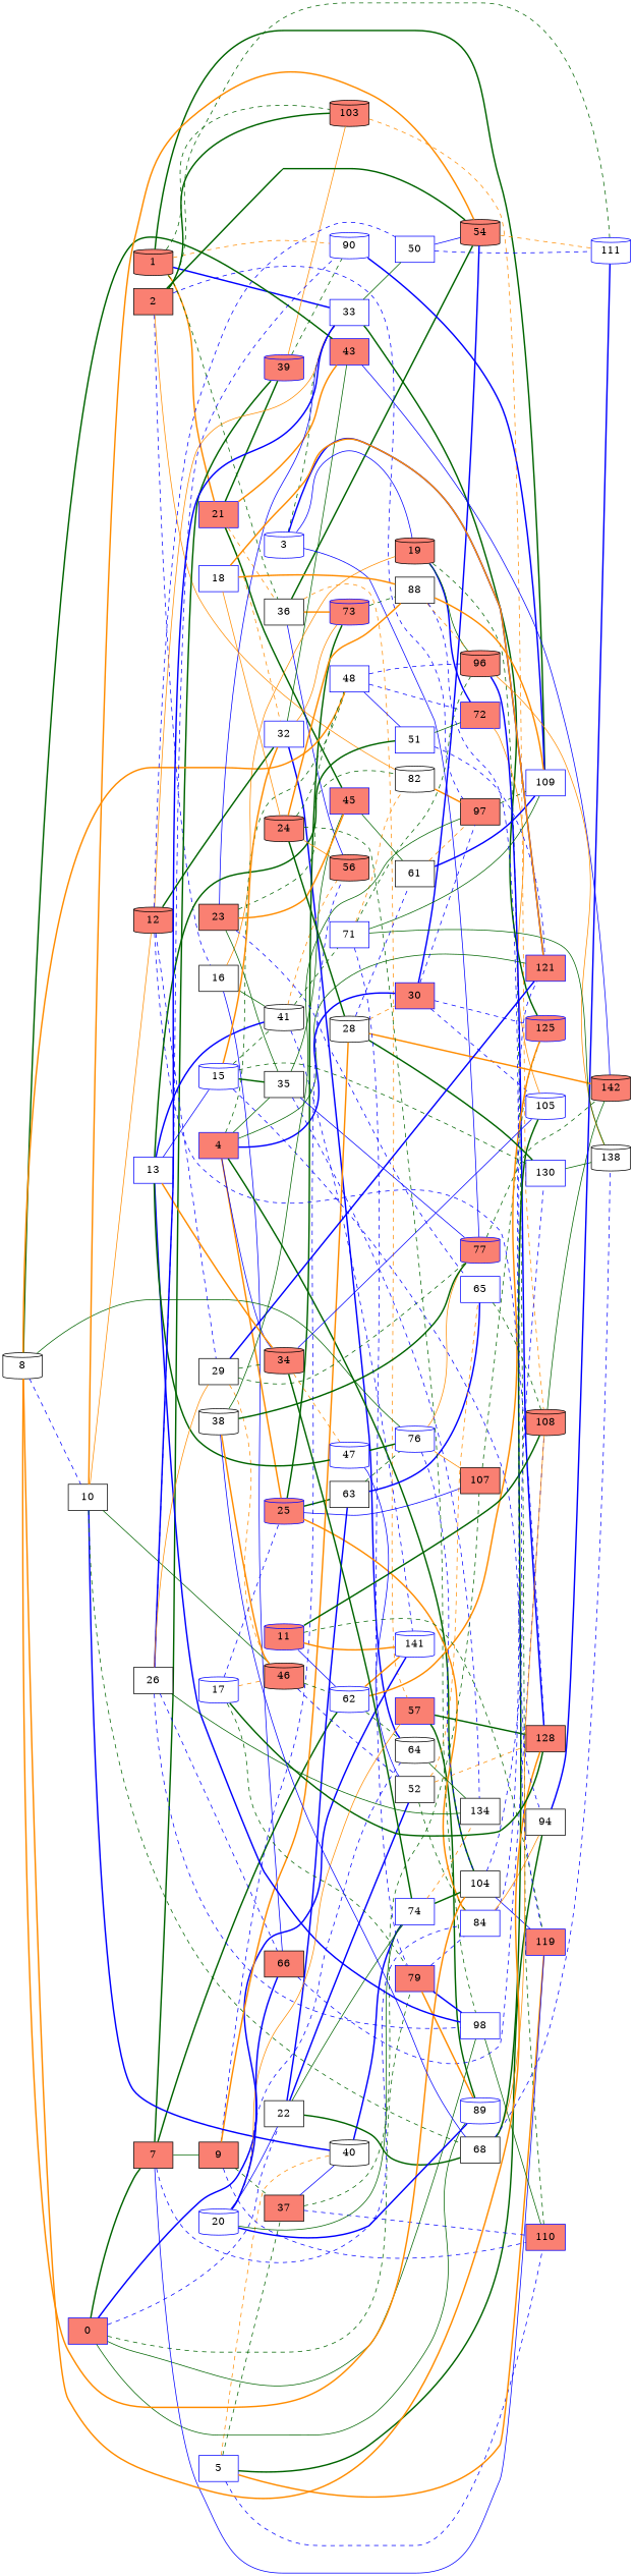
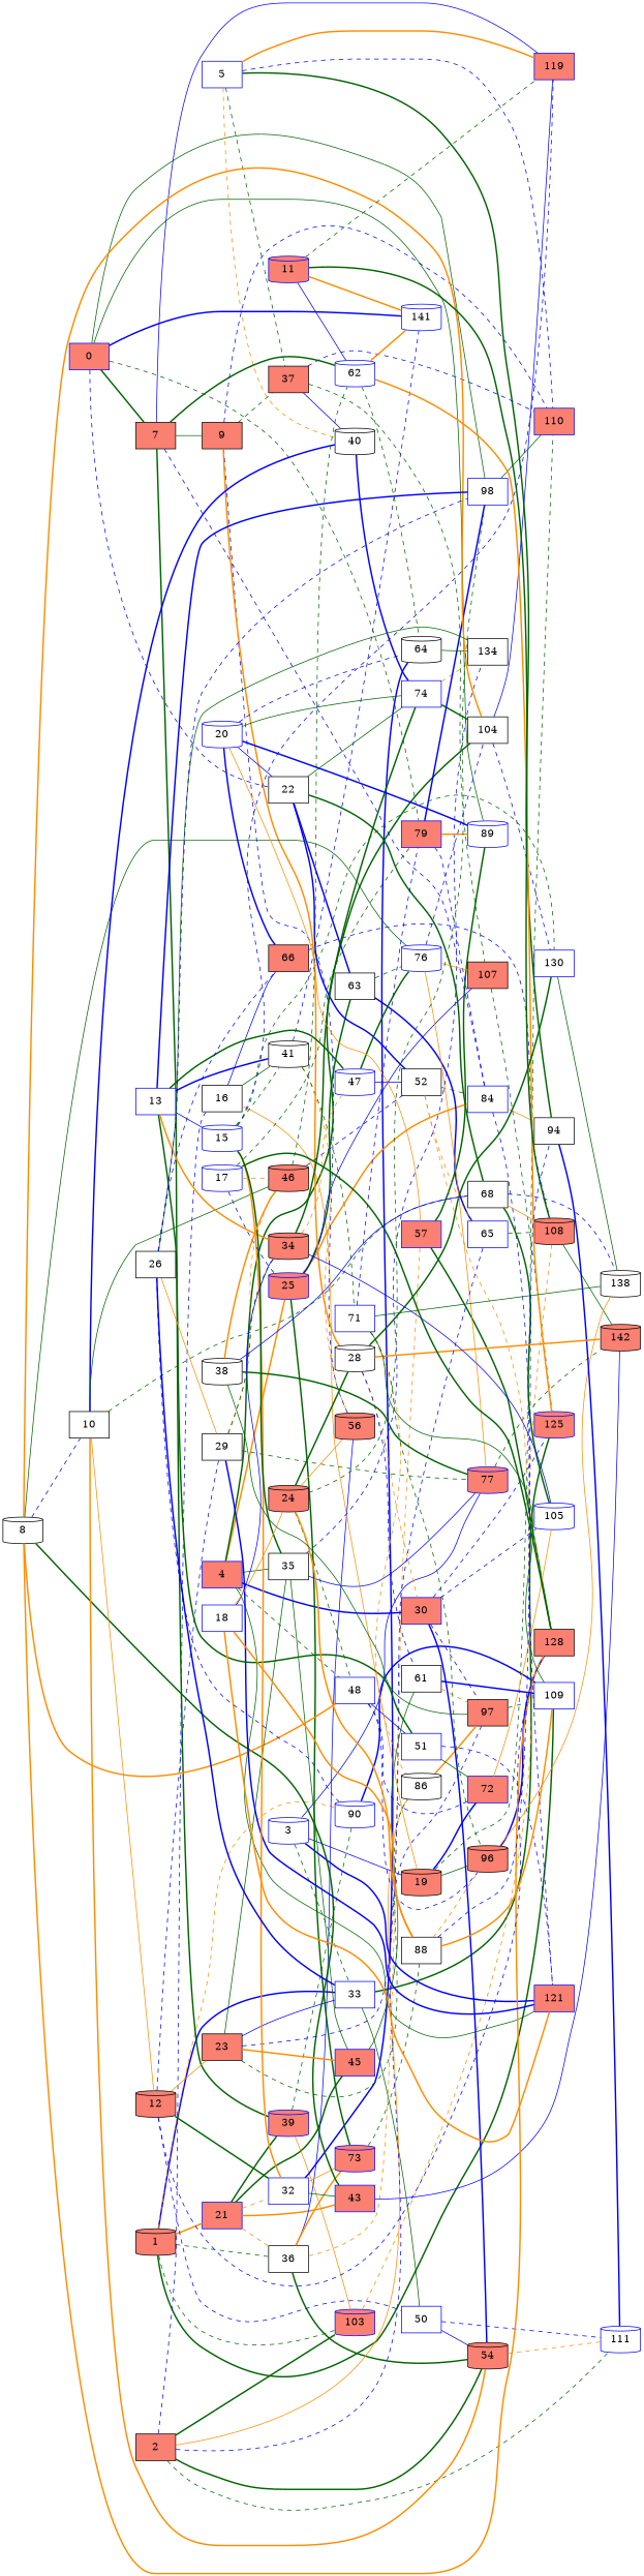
  graph {
    rankdir=LR
    node [color=blue fillcolor=white shape=box style=filled]
    edge [color=darkgreen style=dashed]
    1 [color=black fillcolor=salmon shape=cylinder super="+14"]
    21 [fillcolor=salmon super="+93"]
    33 [super="+60"]
    36 [color=black super="+91"]
    90 [shape=cylinder]
-   103 [color=black fillcolor=salmon shape=cylinder]
+   103 [fillcolor=salmon shape=cylinder]
    109 [super="+126"]
    39 [fillcolor=salmon shape=cylinder]
    43 [fillcolor=salmon]
    32 [super="+69"]
    45 [fillcolor=salmon]
    50
    125 [fillcolor=salmon shape=cylinder]
    54 [color=black fillcolor=salmon shape=cylinder super="+95"]
    56 [color=black fillcolor=salmon shape=cylinder]
    57 [fillcolor=salmon]
    73 [fillcolor=salmon shape=cylinder]
    108 [color=black fillcolor=salmon shape=cylinder super="+131"]
    2 [color=black fillcolor=salmon super="+83"]
    16 [color=black]
-   86 [color=black shape=cylinder label=82]
+   86 [color=black shape=cylinder]
    97 [color=black fillcolor=salmon super="+100"]
    111 [shape=cylinder]
    19 [color=black fillcolor=salmon shape=cylinder super="+106"]
    41 [color=black shape=cylinder super="+116"]
    66 [color=black fillcolor=salmon]
    110 [fillcolor=salmon super="+114"]
    72 [fillcolor=salmon]
    96 [color=black fillcolor=salmon shape=cylinder super="+136"]
    3 [shape=cylinder]
    77 [fillcolor=salmon shape=cylinder super="+81"]
    121 [fillcolor=salmon super="+127"]
    142 [color=black fillcolor=salmon shape=cylinder]
    4 [fillcolor=salmon super="+75"]
    25 [fillcolor=salmon shape=cylinder super="+87"]
    30 [fillcolor=salmon super="+42"]
    35 [color=black super="+117"]
    48 [super="+133"]
    104 [color=black super="+122"]
    84 [super="+139"]
    63 [color=black]
    107 [color=black fillcolor=salmon]
    105 [shape=cylinder]
    134 [color=black]
    51
    119 [fillcolor=salmon super="+132"]
    130
    5 [super="+67"]
    37 [color=black fillcolor=salmon super="+124"]
    40 [color=black shape=cylinder]
    94 [color=black]
    74 [super="+80"]
    n53 [fillcolor=salmon label=0 super="+102"]
    7 [color=black fillcolor=salmon super="+120"]
    22 [color=black super="+92"]
    79 [fillcolor=salmon super="+82"]
    89 [shape=cylinder]
    98 [super="+101"]
    141 [shape=cylinder]
    9 [color=black fillcolor=salmon super="+115"]
    62 [shape=cylinder super="+112"]
    68 [color=black super="+137"]
    52 [color=black super="+113"]
    28 [color=black shape=cylinder super="+78"]
    64 [color=black shape=cylinder]
    8 [color=black shape=cylinder super="+59"]
    10 [color=black super="+53"]
    76 [shape=cylinder super="+118"]
    128 [color=black fillcolor=salmon super="+140"]
    12 [color=black fillcolor=salmon shape=cylinder super="+31"]
    46 [color=black fillcolor=salmon shape=cylinder super="+70"]
    61 [color=black]
    23 [color=black fillcolor=salmon super="+85"]
    29 [color=black super="+58"]
    138 [color=black shape=cylinder]
    11 [fillcolor=salmon shape=cylinder]
    65
    34 [color=black fillcolor=salmon shape=cylinder super="+44"]
    13 [super="+123"]
    15 [shape=cylinder super="+55"]
    47 [shape=cylinder]
    71 [super="+129"]
    17 [shape=cylinder]
    24 [color=black fillcolor=salmon shape=cylinder super="+27"]
    88 [color=black super="+135"]
    18
    20 [shape=cylinder super="+99"]
    26 [color=black super="+49"]
    38 [color=black shape=cylinder]
    1 -- 21 [color=darkorange style=bold]
    1 -- 33 [color=blue style=bold]
    1 -- 36
    1 -- 90 [color=darkorange]
    1 -- 103
    1 -- 109 [style=bold]
    21 -- 36 [color=darkorange]
    21 -- 39 [style=bold]
    21 -- 43 [color=darkorange style=bold]
    21 -- 32 [color=darkorange]
    21 -- 45 [style=bold]
    33 -- 50 [style=solid]
    33 -- 125 [style=bold]
    36 -- 54 [style=bold]
    36 -- 56 [color=blue style=solid]
    36 -- 57 [color=darkorange]
    36 -- 73 [color=darkorange style=bold]
    90 -- 109 [color=blue style=bold]
    103 -- 108 [color=darkorange]
    39 -- 90
    39 -- 103 [color=darkorange style=solid]
    43 -- 142 [color=blue style=solid]
    32 -- 43 [style=solid]
    32 -- 73 [color=darkorange style=solid]
    32 -- 64 [color=blue style=bold]
    45 -- 61 [style=solid]
    50 -- 54 [color=blue style=solid]
    50 -- 111 [color=blue]
    54 -- 111 [color=darkorange]
    57 -- 89 [style=bold]
    57 -- 128 [style=bold]
    73 -- 88
    108 -- 142 [style=solid]
    2 -- 103 [style=bold]
    2 -- 54 [style=bold]
    2 -- 16 [color=blue]
    2 -- 86 [color=darkorange style=solid]
    2 -- 97 [color=blue]
    2 -- 111
    16 -- 19 [color=darkorange style=solid]
    16 -- 41 [style=solid]
    16 -- 66 [color=blue style=solid]
    86 -- 97 [color=darkorange style=bold]
    97 -- 109
    19 -- 110 [weight=2]
    19 -- 72 [color=blue style=bold]
    19 -- 96 [style=solid]
    41 -- 56 [color=darkorange]
    41 -- 141 [color=blue]
    41 -- 71
    66 -- 108 [color=blue]
    72 -- 105 [color=darkorange style=solid]
    96 -- 128 [color=blue style=bold]
    96 -- 138 [color=darkorange style=solid]
    3 -- 33
    3 -- 19 [color=blue style=solid]
    3 -- 77 [color=blue style=solid]
    3 -- 121 [color=blue style=bold]
    77 -- 142
    4 -- 121 [style=solid]
    4 -- 25 [color=darkorange style=bold]
    4 -- 30 [color=blue style=bold]
    4 -- 35 [style=solid]
    4 -- 48
    4 -- 104 [style=bold]
    25 -- 73 [style=bold]
    25 -- 84 [color=darkorange style=bold]
    25 -- 63 [style=bold]
    25 -- 107 [color=blue style=solid]
    30 -- 125 [color=blue]
    30 -- 54 [color=blue style=bold]
    30 -- 97 [color=blue]
    30 -- 105 [color=blue]
    35 -- 45 [style=solid]
    35 -- 77 [color=blue style=solid]
    35 -- 134 [color=blue]
    48 -- 72 [color=blue]
    48 -- 96 [color=blue]
    48 -- 51 [color=blue style=solid]
    104 -- 119 [color=blue style=solid]
    104 -- 130 [color=blue]
    84 -- 121 [color=blue]
    84 -- 94 [color=darkorange style=solid]
    63 -- 76
    63 -- 65 [color=blue style=bold]
    107 -- 125
    51 -- 72 [style=solid]
    51 -- 121 [color=blue]
    130 -- 138 [style=solid]
    5 -- 110 [color=blue]
    5 -- 119 [color=darkorange style=bold weight=2]
    5 -- 37
    5 -- 40 [color=darkorange]
    5 -- 94 [style=bold]
    37 -- 110 [color=blue]
    37 -- 107
    37 -- 40 [color=blue style=solid]
    40 -- 74 [color=blue style=bold]
    94 -- 111 [color=blue style=bold]
    74 -- 104 [style=bold]
    74 -- 134 [color=darkorange]
    n53 -- 7 [style=bold]
    n53 -- 22 [color=blue]
    n53 -- 79
    n53 -- 89 [style=solid]
    n53 -- 98 [style=solid]
    n53 -- 141 [color=blue style=bold]
    7 -- 39 [style=bold]
    7 -- 84 [color=blue]
    7 -- 119 [color=blue style=solid]
    7 -- 9 [style=solid]
    7 -- 62 [style=bold]
    22 -- 63 [color=blue style=bold]
    22 -- 74 [style=solid]
    22 -- 68 [style=bold]
    22 -- 52 [color=blue style=bold]
    79 -- 84 [color=blue]
    79 -- 89 [color=darkorange style=bold]
    79 -- 98 [color=blue style=bold]
    98 -- 110 [style=solid]
    9 -- 56 [color=blue]
    9 -- 110 [color=blue]
    9 -- 37 [weight=2]
    9 -- 28 [color=darkorange style=bold]
    62 -- 125 [color=darkorange style=bold]
    62 -- 141 [color=darkorange style=bold]
    62 -- 64
    68 -- 108 [color=darkorange style=solid]
    68 -- 105 [style=bold]
    68 -- 138 [color=blue]
    52 -- 84
    52 -- 128 [color=darkorange]
    52 -- 65 [color=darkorange]
    28 -- 142 [color=darkorange style=bold]
    28 -- 30 [color=darkorange]
    28 -- 130 [style=bold]
    28 -- 61 [color=blue]
    64 -- 134 [style=solid]
    8 -- 43 [style=bold]
    8 -- 48 [color=darkorange style=bold]
    8 -- 104 [color=darkorange style=bold]
    8 -- 10 [color=blue]
    8 -- 76 [style=solid]
    8 -- 128 [color=darkorange style=bold]
    10 -- 54 [color=darkorange style=bold]
    10 -- 40 [color=blue style=bold]
    10 -- 68
    10 -- 12 [color=darkorange style=solid]
    10 -- 46 [style=solid]
    76 -- 77 [color=darkorange style=solid]
    76 -- 104 [color=blue]
    76 -- 107 [color=darkorange style=solid]
    12 -- 32 [style=bold]
    12 -- 50 [color=blue]
    12 -- 128 [color=blue]
-   12 -- 33 [color=darkorange style=solid]
+   12 -- 23 [color=darkorange style=solid]
    12 -- 29 [color=blue]
    46 -- 62
    46 -- 52 [color=blue]
    61 -- 109 [color=blue style=bold]
    61 -- 97 [color=darkorange]
    23 -- 33 [color=blue style=solid]
    23 -- 45 [color=darkorange style=bold]
    23 -- 86
    23 -- 35 [style=solid]
    23 -- 65 [color=blue]
    29 -- 77
    29 -- 121 [color=blue style=bold]
    29 -- 46 [color=darkorange]
    29 -- 34
    11 -- 108 [style=bold]
    11 -- 119
    11 -- 141 [color=darkorange style=bold]
    11 -- 62 [color=blue style=solid]
    65 -- 108
    34 -- 105 [color=blue style=solid]
    34 -- 74 [style=bold]
    34 -- 47 [color=darkorange]
    13 -- 41 [color=blue style=bold]
    13 -- 51 [style=bold]
    13 -- 98 [color=blue style=bold]
    13 -- 34 [color=darkorange style=bold]
    13 -- 15 [color=blue style=solid]
    13 -- 47 [style=bold]
    15 -- 32 [color=darkorange style=bold]
    15 -- 41
    15 -- 35 [style=bold]
    15 -- 119 [color=blue]
    15 -- 130
    47 -- 52 [color=blue style=solid]
    47 -- 76 [style=bold]
    71 -- 109 [style=solid]
    71 -- 86 [color=darkorange]
    71 -- 96
    71 -- 79 [color=blue]
    71 -- 138 [style=solid]
    17 -- 25 [color=blue]
    17 -- 79
    17 -- 128 [style=bold]
    17 -- 46 [color=darkorange]
    24 -- 56 [color=darkorange style=solid]
    24 -- 48
    24 -- 98
    24 -- 28 [style=bold]
    24 -- 88 [color=darkorange style=bold]
    88 -- 109 [color=darkorange style=bold]
    88 -- 96 [color=darkorange]
    88 -- 94 [color=blue]
    18 -- 121 [color=darkorange style=bold]
-   4 -- 34 [color=blue style=solid]
+   18 -- 34 [color=blue style=solid]
    18 -- 24 [color=darkorange style=solid]
    18 -- 88 [color=darkorange style=bold]
    20 -- 57 [color=darkorange style=solid]
    20 -- 66 [color=blue style=bold]
    20 -- 74 [style=solid]
    20 -- 22 [color=blue style=solid]
    20 -- 89 [color=blue style=bold]
    20 -- 64 [color=blue]
    26 -- 33 [color=blue style=bold]
    26 -- 90 [color=blue]
    26 -- 66 [color=blue]
    26 -- 134 [style=solid]
    26 -- 98 [color=blue]
    26 -- 29 [color=darkorange style=solid]
    38 -- 97 [style=solid]
    38 -- 77 [style=bold]
    38 -- 68 [color=blue style=solid]
    38 -- 46 [color=darkorange style=bold]
  }
